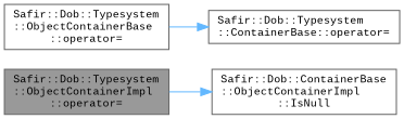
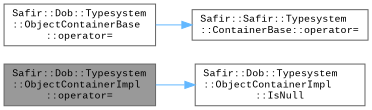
  digraph {
    fontname="Liberation Mono"
    rankdir=LR
    node [color=grey40 fillcolor=white fontname="Liberation Mono" fontsize=10 shape=box style=filled]
    edge [color=steelblue1 fontname="Liberation Mono" fontsize=10 labelfontname=Helvetica labelfontsize=10 style=solid]
    n1 [color=gray40 fillcolor=grey60 fontcolor=black height=0.2 label="Safir::Dob::Typesystem\l::ObjectContainerImpl\l::operator=" width=0.4]
-   n2 [height=0.2 label="Safir::Dob::ContainerBase\l::ObjectContainerImpl\l::IsNull" width=0.4]
+   n2 [height=0.2 label="Safir::Dob::Typesystem\l::ObjectContainerImpl\l::IsNull" width=0.4]
    n3 [height=0.2 label="Safir::Dob::Typesystem\l::ObjectContainerBase\l::operator=" width=0.4]
-   n4 [height=0.2 label="Safir::Dob::Typesystem\l::ContainerBase::operator=" width=0.4]
+   n4 [height=0.2 label="Safir::Safir::Typesystem\l::ContainerBase::operator=" width=0.4]
    n1 -> n2
    n3 -> n4
  }
